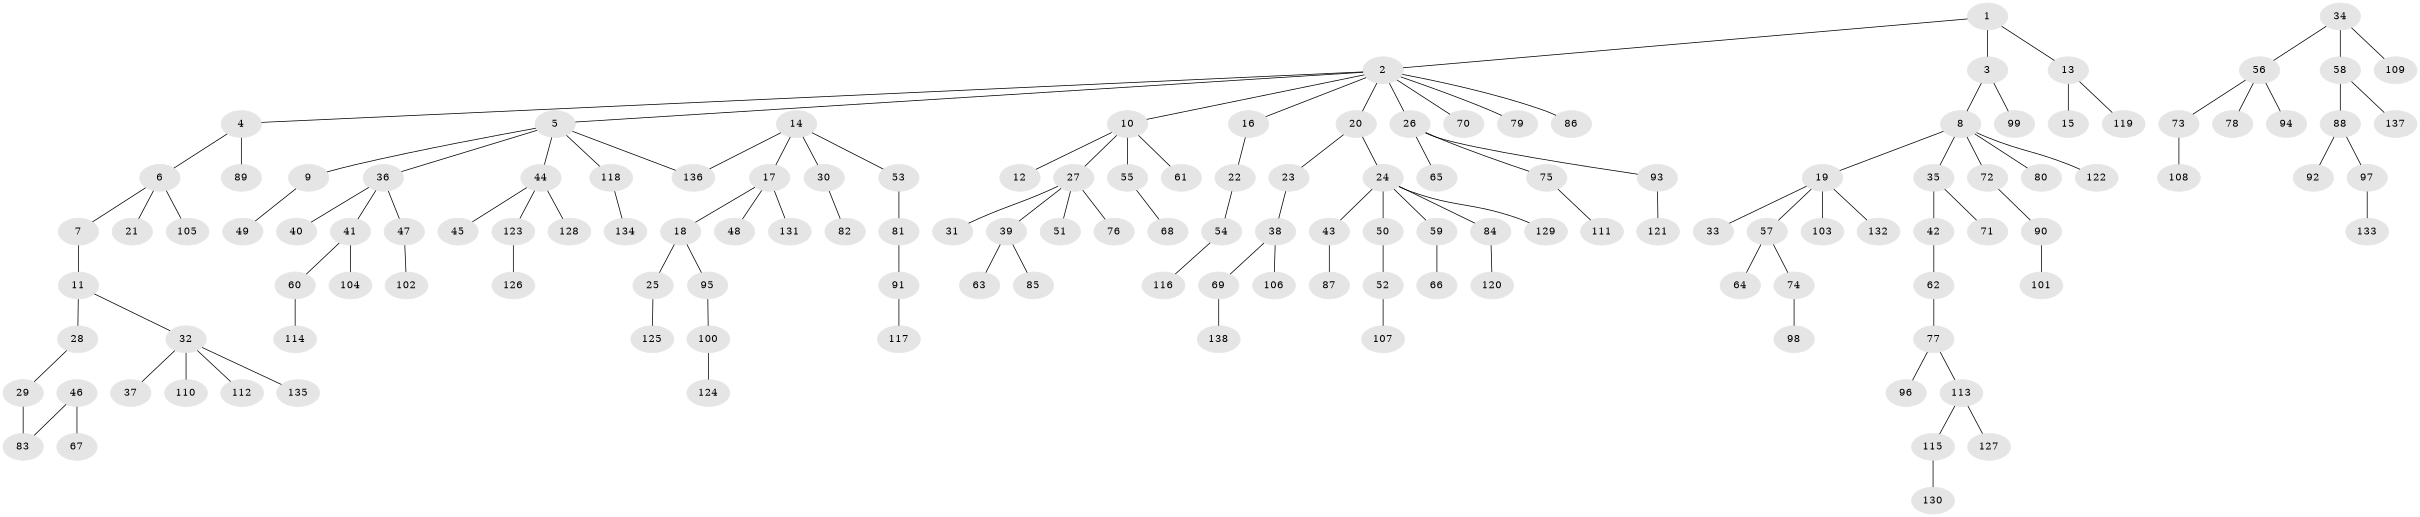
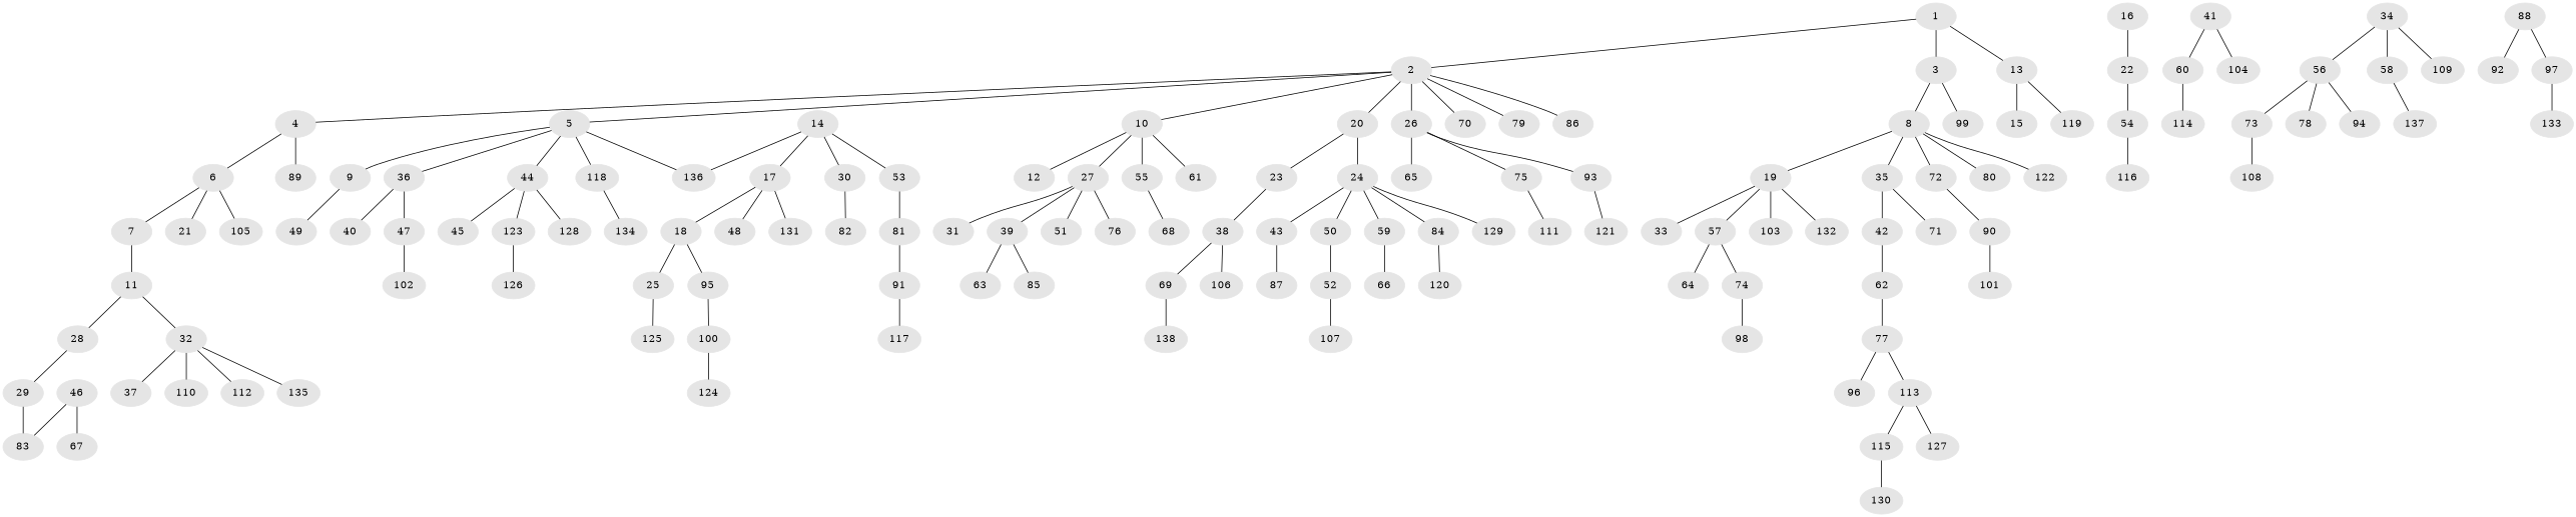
  graph {
    node [color=gray90 style=filled]
    1
    2
    3
    13
    4
    5
    10
    16
    20
    26
    70
    79
    86
    8
    99
    15
    119
    6
    89
    9
    36
    44
    118
    136
    12
    27
    55
    61
    22
    23
    24
    65
    75
    93
    19
    35
    72
    80
    122
    7
    21
    105
    49
    14
    17
    30
    53
    40
    41
    47
    45
    123
    128
    134
    11
    28
    32
    33
    57
    103
    132
    34
    56
    58
    109
    42
    71
    90
    31
    39
    51
    76
    68
    29
    37
    110
    112
    135
    18
    48
    131
    82
    81
    54
    25
    95
    125
    100
    64
    74
    38
    43
    50
    59
    84
    129
    116
    69
    106
    87
    52
    66
    120
    111
    121
    63
    85
    83
    46
    67
    73
    78
    94
    88
    137
    62
    60
    104
    102
    138
    114
    77
    126
    107
    91
    108
    98
    92
    97
    96
    113
    101
    115
    127
    117
    133
    124
    130
    1 -- 2
    1 -- 3
    1 -- 13
    2 -- 4
    2 -- 5
    2 -- 10
-   2 -- 16
    2 -- 20
    2 -- 26
    2 -- 70
    2 -- 79
    2 -- 86
    3 -- 8
    3 -- 99
    13 -- 15
    13 -- 119
    4 -- 6
    4 -- 89
    5 -- 9
    5 -- 36
    5 -- 44
    5 -- 118
    5 -- 136
    10 -- 12
    10 -- 27
    10 -- 55
    10 -- 61
    16 -- 22
    20 -- 23
    20 -- 24
    26 -- 65
    26 -- 75
    26 -- 93
    8 -- 19
    8 -- 35
    8 -- 72
    8 -- 80
    8 -- 122
    6 -- 7
    6 -- 21
    6 -- 105
    9 -- 49
    36 -- 40
-   36 -- 41
    36 -- 47
    44 -- 45
    44 -- 123
    44 -- 128
    118 -- 134
    27 -- 31
    27 -- 39
    27 -- 51
    27 -- 76
    55 -- 68
    22 -- 54
    23 -- 38
    24 -- 43
    24 -- 50
    24 -- 59
    24 -- 84
    24 -- 129
    75 -- 111
    93 -- 121
    19 -- 33
    19 -- 57
    19 -- 103
    19 -- 132
    35 -- 42
    35 -- 71
    72 -- 90
    7 -- 11
    14 -- 136
    14 -- 17
    14 -- 30
    14 -- 53
    17 -- 18
    17 -- 48
    17 -- 131
    30 -- 82
    53 -- 81
    41 -- 60
    41 -- 104
    47 -- 102
    123 -- 126
    11 -- 28
    11 -- 32
    28 -- 29
    32 -- 37
    32 -- 110
    32 -- 112
    32 -- 135
    57 -- 64
    57 -- 74
    34 -- 56
    34 -- 58
    34 -- 109
    56 -- 73
    56 -- 78
    56 -- 94
-   58 -- 88
    58 -- 137
    42 -- 62
    90 -- 101
    39 -- 63
    39 -- 85
    29 -- 83
    18 -- 25
    18 -- 95
    81 -- 91
    54 -- 116
    25 -- 125
    95 -- 100
    100 -- 124
    74 -- 98
    38 -- 69
    38 -- 106
    43 -- 87
    50 -- 52
    59 -- 66
    84 -- 120
    69 -- 138
    52 -- 107
    46 -- 83
    46 -- 67
    73 -- 108
    88 -- 92
    88 -- 97
    62 -- 77
    60 -- 114
    77 -- 96
    77 -- 113
    91 -- 117
    97 -- 133
    113 -- 115
    113 -- 127
    115 -- 130
  }
